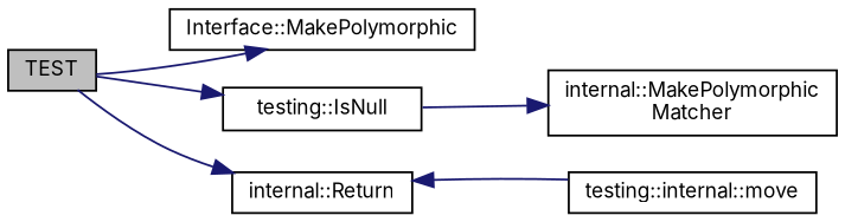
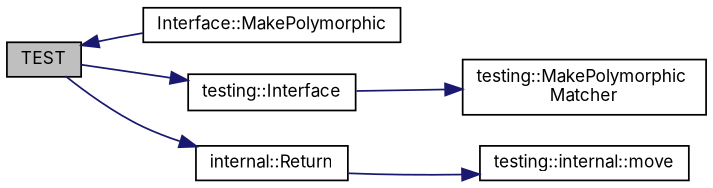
  digraph {
    fontname=Inter
    rankdir=LR
    node [color=black fillcolor=white fontname=Inter fontsize=10 shape=record style=filled]
    edge [color=midnightblue fontname=Inter fontsize=10 labelfontname=Helvetica labelfontsize=10 style=solid]
    n1 [fillcolor=grey75 fontcolor=black height=0.2 label=TEST width=0.4]
    n2 [height=0.2 label="Interface::MakePolymorphic" width=0.4]
-   n3 [height=0.2 label="testing::IsNull" width=0.4]
+   n3 [height=0.2 label="testing::Interface" width=0.4]
    n4 [height=0.2 label="internal::Return" width=0.4]
-   n5 [height=0.2 label="internal::MakePolymorphic\lMatcher" width=0.4]
+   n5 [height=0.2 label="testing::MakePolymorphic\lMatcher" width=0.4]
    n6 [height=0.2 label="testing::internal::move" width=0.4]
-   n1 -> n2
+   n2 -> n1
    n1 -> n3
    n1 -> n4
    n3 -> n5
-   n6 -> n4
+   n4 -> n6
  }
